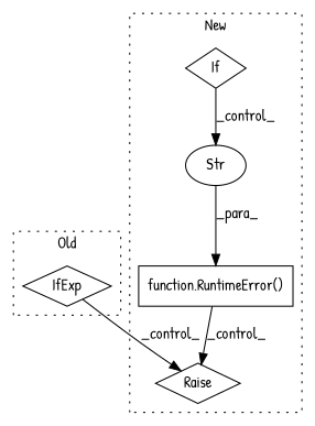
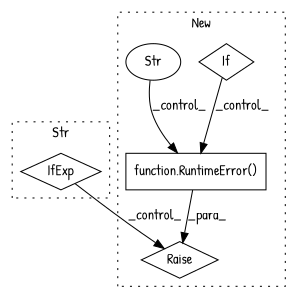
  digraph {
    fontname="Patrick Hand"
    node [fontname="Patrick Hand" shape=diamond]
    edge [fontname="Patrick Hand"]
    n1 [a=75 l="13,1" label="function.RuntimeError()" s="5621,5711" shape=box]
    n2 [a=96 l=3 label=If s=5583]
    n3 [a=66 l=77 label=Str s=5634 shape=ellipse]
    n4 [a=91 l=6 label=Raise s=5615]
    n5 [a=51 l="4,6" label=IfExp s="5792,5803"]
    subgraph cluster_1 {
      label=New
      style=dotted
      n1
      n2
      n3
      n4
    }
    subgraph cluster_2 {
-     label=Old
+     label=Str
      style=dotted
      n5
    }
-   n1 -> n4 [label=_control_]
-   n2 -> n3 [label=_control_]
-   n3 -> n1 [label=_para_]
+   n1 -> n4 [label=_para_]
+   n2 -> n1 [label=_control_]
+   n3 -> n1 [label=_control_]
    n5 -> n4 [label=_control_]
  }
